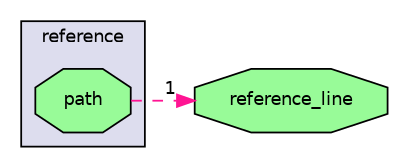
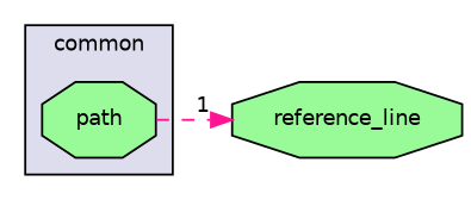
  digraph {
    compound=true
    rankdir=LR
    fontname="DejaVu Sans"
    node [fillcolor=palegreen fontname="DejaVu Sans" fontsize=10 shape=octagon style=filled]
    n1 [label=path pencolor=black]
    n2 [label=reference_line]
    subgraph cluster_1 {
      bgcolor="#ddddee"
      fontsize=10
-     label=reference
+     label=common
      pencolor=black
      n1
    }
    n1 -> n2 [headlabel=1 labeldistance=1.5 labelfontname=Helvetica labelfontsize=10 color=deeppink style=dashed fontname="DejaVu Sans"]
  }
